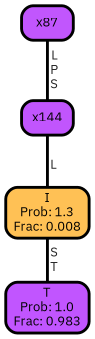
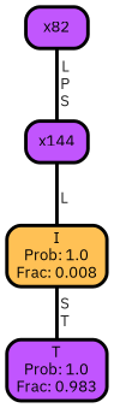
  graph {
    fontname="IBM Plex Sans"
    ranksep="0 equally"
    splines=straight
    node [color=black fontcolor=black fontname="IBM Plex Sans" penwidth=3 shape=box style="filled, rounded"]
    edge [color=black fontcolor=grey14 fontname="IBM Plex Sans" fontweight=bold penwidth=3]
-   n1 [fillcolor="#c156fd" label=x87]
+   n1 [fillcolor="#c156fd" label=x82]
    n2 [fillcolor="#c155fd" label=x144]
-   n3 [fillcolor="#ffc155" label="I\nProb: 1.3\nFrac: 0.008"]
+   n3 [fillcolor="#ffc155" label="I\nProb: 1.0\nFrac: 0.008"]
    n4 [fillcolor="#c155ff" label="T\nProb: 1.0\nFrac: 0.983"]
    subgraph sub_1 {
      rank=same
    }
    n1 -- n2 [label=" L\n P\n S"]
    n2 -- n3 [label=" L"]
    n3 -- n4 [label=" S\n T"]
  }
